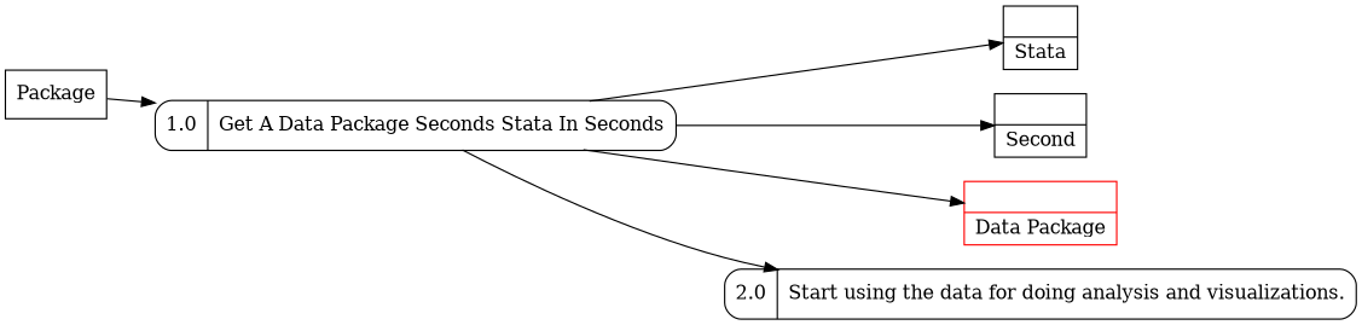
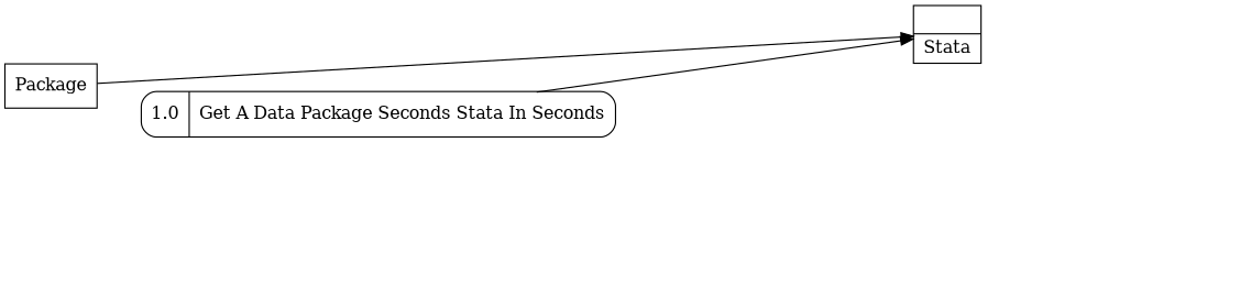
  digraph {
    rankdir=LR
    node [shape=record]
-   n1 [label="<f0>  |<f1> Second "]
    n2 [label="<f0>  |<f1> Stata "]
-   n3 [color=red label="<f0>  |<f1> Data Package "]
    n4 [label=Package shape=box]
    n5 [label="{<f0> 1.0|<f1> Get A Data Package Seconds Stata In Seconds }" shape=Mrecord]
-   n6 [label="{<f0> 2.0|<f1> Start using the data for doing analysis and visualizations. }" shape=Mrecord]
-   n4 -> n5
-   n5 -> n1
+   n4 -> n2
    n5 -> n2
-   n5 -> n3
-   n5 -> n6
  }
